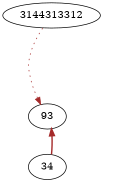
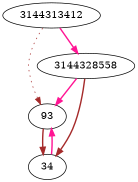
  strict digraph {
    edge [color=brown style=bold]
    n1 [label=93]
-   3144313312
+   3144313312 [label=3144313412]
+   3144328558
    n4 [label=34]
+   n1 -> n4
    3144313312 -> n1 [style=dotted]
-   n4 -> n1
+   3144313312 -> 3144328558 [color=deeppink]
+   3144328558 -> n1 [color=deeppink]
+   3144328558 -> n4
+   n4 -> n1 [color=deeppink]
  }
